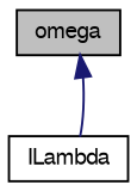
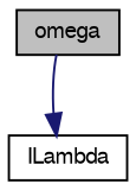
  digraph {
    rankdir=TB
    node [color=black fontname=FreeSans fontsize=10 shape=record]
    n1 [fillcolor=grey75 fontcolor=black height=0.2 label=omega style=filled width=0.4]
    n2 [height=0.2 label=ILambda width=0.4]
-   n2 -> n1 [color=midnightblue fontname=FreeSans fontsize=10 labelfontname=FreeSans labelfontsize=10 style=solid]
+   n1 -> n2 [color=midnightblue fontname=FreeSans fontsize=10 labelfontname=FreeSans labelfontsize=10 style=solid]
  }
